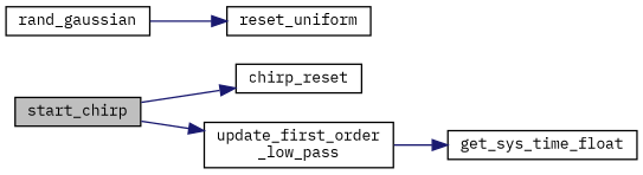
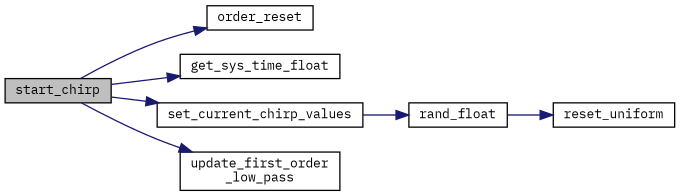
  digraph {
    fontname="IBM Plex Mono"
    rankdir=LR
    node [color=black fillcolor=white fontname="IBM Plex Mono" fontsize=10 shape=record style=filled]
    edge [color=midnightblue fontname="IBM Plex Mono" fontsize=10 labelfontname=FreeSans labelfontsize=10 style=solid]
    n1 [fillcolor=grey75 fontcolor=black height=0.2 label=start_chirp width=0.4]
-   n2 [height=0.2 label=chirp_reset width=0.4]
+   n2 [height=0.2 label=order_reset width=0.4]
    n3 [height=0.2 label=get_sys_time_float width=0.4]
+   n4 [height=0.2 label=set_current_chirp_values width=0.4]
    n5 [height=0.2 label="update_first_order\l_low_pass" width=0.4]
-   n6 [height=0.2 label=rand_gaussian width=0.4]
+   n6 [height=0.2 label=rand_float width=0.4]
    n7 [height=0.2 label=reset_uniform width=0.4]
    n1 -> n2
-   n5 -> n3
+   n1 -> n3
+   n1 -> n4
    n1 -> n5
+   n4 -> n6
    n6 -> n7
  }
